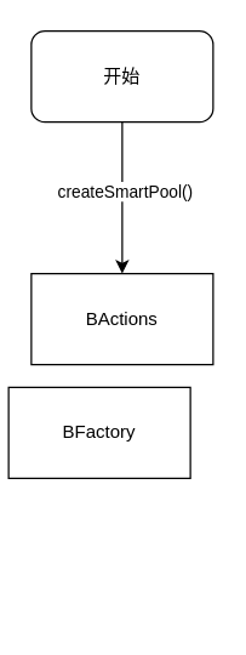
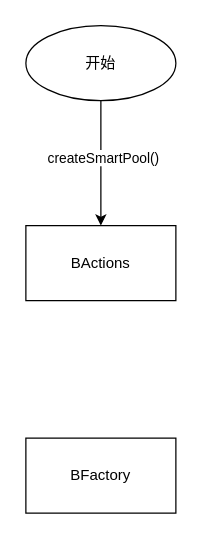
  <mxCell id="0" />
  <mxCell id="1" parent="0" />
  <mxCell id="2" value="" style="edgeStyle=orthogonalEdgeStyle;rounded=0;orthogonalLoop=1;jettySize=auto;html=1;" edge="1" parent="1" source="4" target="5"><mxGeometry relative="1" as="geometry" /></mxCell>
  <mxCell id="3" value="createSmartPool()" style="edgeLabel;html=1;align=center;verticalAlign=middle;resizable=0;points=[];" vertex="1" connectable="0" parent="2"><mxGeometry x="-0.1" y="1" relative="1" as="geometry"><mxPoint as="offset" /></mxGeometry></mxCell>
- <mxCell id="4" value="开始" style="rounded=1;whiteSpace=wrap;html=1;" vertex="1" parent="1"><mxGeometry x="20" y="20" width="120" height="60" as="geometry" /></mxCell>
+ <mxCell id="4" value="开始" style="ellipse;whiteSpace=wrap;html=1;" vertex="1" parent="1"><mxGeometry x="20" y="20" width="120" height="60" as="geometry" /></mxCell>
  <mxCell id="5" value="BActions" style="rounded=0;whiteSpace=wrap;html=1;" vertex="1" parent="1"><mxGeometry x="20" y="180" width="120" height="60" as="geometry" /></mxCell>
- <mxCell id="6" value="BFactory" style="rounded=0;whiteSpace=wrap;html=1;" vertex="1" parent="1"><mxGeometry x="5" y="255" width="120" height="60" as="geometry" /></mxCell>
+ <mxCell id="6" value="BFactory" style="rounded=0;whiteSpace=wrap;html=1;" vertex="1" parent="1"><mxGeometry x="20" y="350" width="120" height="60" as="geometry" /></mxCell>
